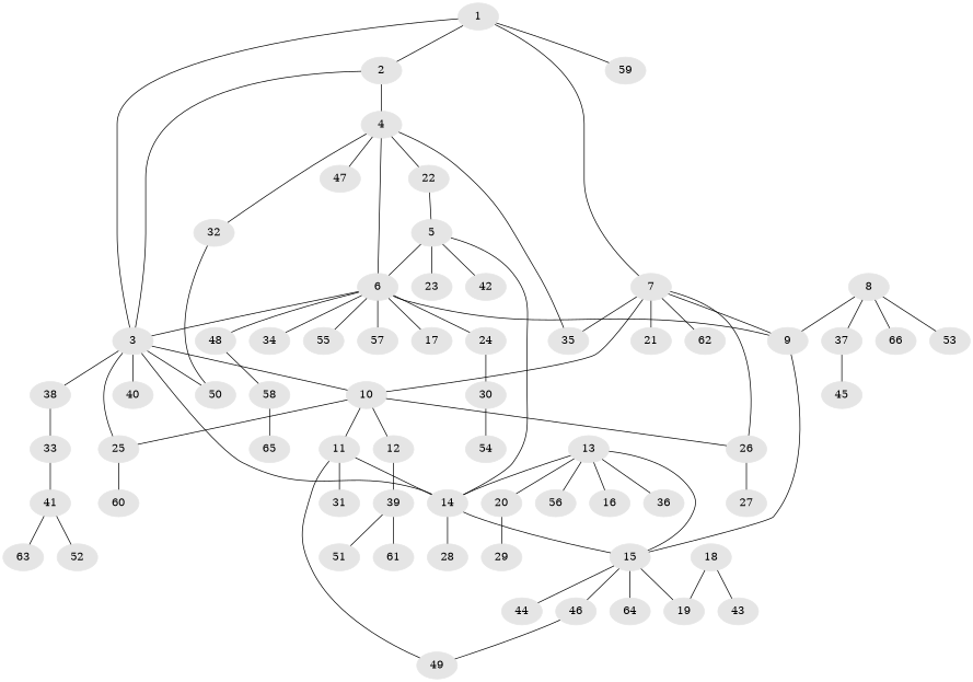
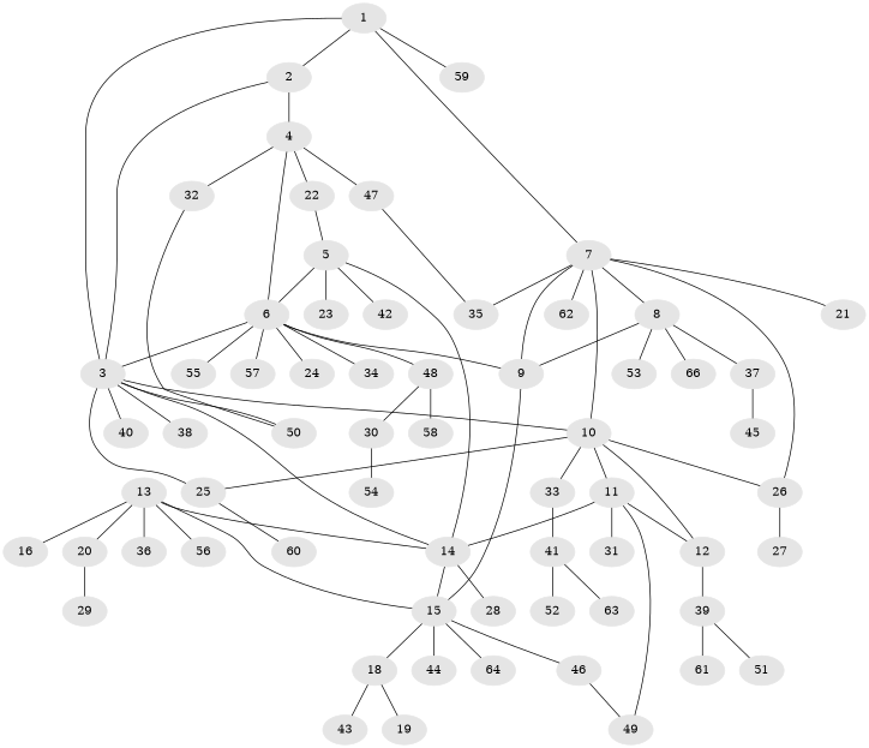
  graph {
    node [color=gray90 style=filled]
    1
    2
    3
    7
    59
    4
    10
    14
    25
    38
    40
    50
    35
    9
    8
    21
    62
    26
    6
    22
    32
    47
    11
    12
    33
    15
    28
    60
    5
    23
    42
-   17
    24
    34
    48
    55
    57
    30
    58
    37
    66
    53
    45
    18
    44
    46
    64
    31
    49
    39
    27
    41
    51
    61
    13
    16
    20
    36
    56
    29
    19
    43
    54
    52
    63
-   65
    1 -- 2
    1 -- 3
    1 -- 7
    1 -- 59
    2 -- 3
    2 -- 4
    3 -- 10
    3 -- 14
    3 -- 25
    3 -- 38
    3 -- 40
    3 -- 50
    7 -- 10
    7 -- 35
    7 -- 9
+   7 -- 8
    7 -- 21
    7 -- 62
    7 -- 26
-   4 -- 35
+   47 -- 35
    4 -- 6
    4 -- 22
    4 -- 32
    4 -- 47
    10 -- 25
    10 -- 26
    10 -- 11
    10 -- 12
-   38 -- 33
+   10 -- 33
    14 -- 15
    14 -- 28
    25 -- 60
    9 -- 15
    8 -- 9
    8 -- 37
    8 -- 66
    8 -- 53
    26 -- 27
    6 -- 3
    6 -- 9
-   6 -- 17
    6 -- 24
    6 -- 34
    6 -- 48
    6 -- 55
    6 -- 57
    22 -- 5
    32 -- 50
    11 -- 14
+   11 -- 12
    11 -- 31
    11 -- 49
    12 -- 39
    33 -- 41
-   15 -- 19
+   15 -- 18
    15 -- 44
    15 -- 46
    15 -- 64
    5 -- 14
    5 -- 6
    5 -- 23
    5 -- 42
-   24 -- 30
+   48 -- 30
    48 -- 58
    30 -- 54
-   58 -- 65
    37 -- 45
    18 -- 19
    18 -- 43
    46 -- 49
    39 -- 51
    39 -- 61
    41 -- 52
    41 -- 63
    13 -- 14
    13 -- 15
    13 -- 16
    13 -- 20
    13 -- 36
    13 -- 56
    20 -- 29
  }
